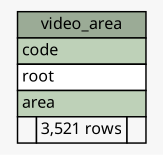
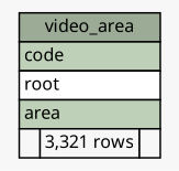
  digraph {
    bgcolor="#f7f7f7"
    fontname="Microsoft YaHei"
    fontsize=11
    nodesep=0.18
    rankdir=RL
    ranksep=0.46
-   n1 [fontname="Microsoft YaHei" fontsize=11 label=<     <TABLE BORDER="0" CELLBORDER="1" CELLSPACING="0" BGCOLOR="#ffffff">       <TR><TD COLSPAN="3" BGCOLOR="#9bab96" ALIGN="CENTER">video_area</TD></TR>       <TR><TD PORT="code" COLSPAN="3" BGCOLOR="#bed1b8" ALIGN="LEFT">code</TD></TR>       <TR><TD PORT="root" COLSPAN="3" ALIGN="LEFT">root</TD></TR>       <TR><TD PORT="area" COLSPAN="3" BGCOLOR="#bed1b8" ALIGN="LEFT">area</TD></TR>       <TR><TD ALIGN="LEFT" BGCOLOR="#f7f7f7">  </TD><TD ALIGN="RIGHT" BGCOLOR="#f7f7f7">3,521 rows</TD><TD ALIGN="RIGHT" BGCOLOR="#f7f7f7">  </TD></TR>     </TABLE>> shape=plaintext]
+   n1 [fontname="Microsoft YaHei" fontsize=11 label=<     <TABLE BORDER="0" CELLBORDER="1" CELLSPACING="0" BGCOLOR="#ffffff">       <TR><TD COLSPAN="3" BGCOLOR="#9bab96" ALIGN="CENTER">video_area</TD></TR>       <TR><TD PORT="code" COLSPAN="3" BGCOLOR="#bed1b8" ALIGN="LEFT">code</TD></TR>       <TR><TD PORT="root" COLSPAN="3" ALIGN="LEFT">root</TD></TR>       <TR><TD PORT="area" COLSPAN="3" BGCOLOR="#bed1b8" ALIGN="LEFT">area</TD></TR>       <TR><TD ALIGN="LEFT" BGCOLOR="#f7f7f7">  </TD><TD ALIGN="RIGHT" BGCOLOR="#f7f7f7">3,321 rows</TD><TD ALIGN="RIGHT" BGCOLOR="#f7f7f7">  </TD></TR>     </TABLE>> shape=plaintext]
  }
